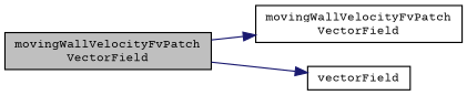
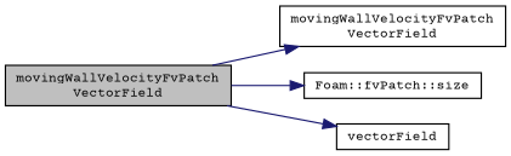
  digraph {
    rankdir=LR
    fontname="Courier Prime"
    node [color=black fontname="Courier Prime" fontsize=10 shape=record]
    edge [color=midnightblue fontname="Courier Prime" fontsize=10 labelfontname=Helvetica labelfontsize=10 style=solid]
    n1 [fillcolor=grey75 fontcolor=black height=0.2 label="movingWallVelocityFvPatch\lVectorField" style=filled width=0.4]
    n2 [height=0.2 label="movingWallVelocityFvPatch\lVectorField" width=0.4]
+   n3 [height=0.2 label="Foam::fvPatch::size" width=0.4]
    n4 [height=0.2 label=vectorField width=0.4]
    n1 -> n2
+   n1 -> n3
    n1 -> n4
  }
